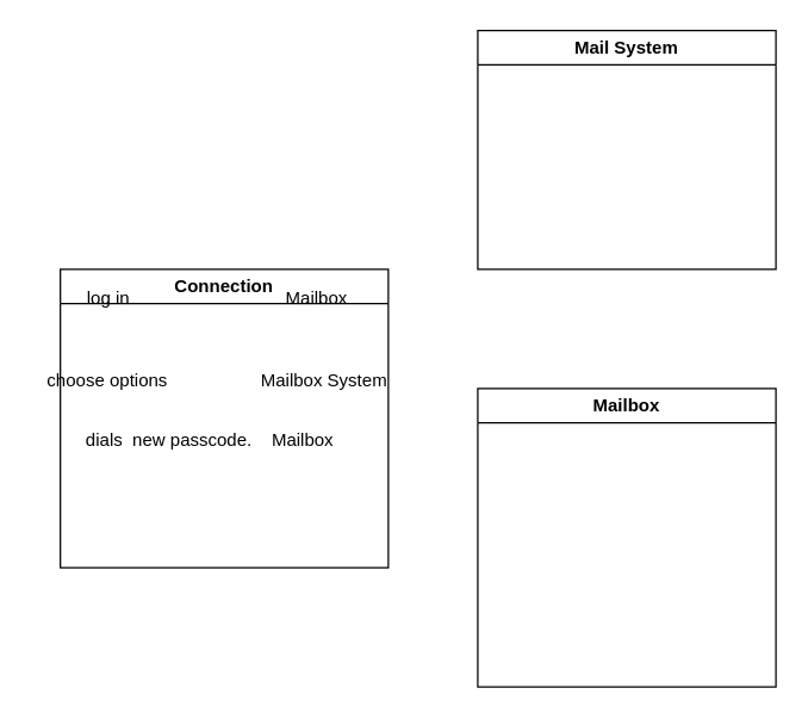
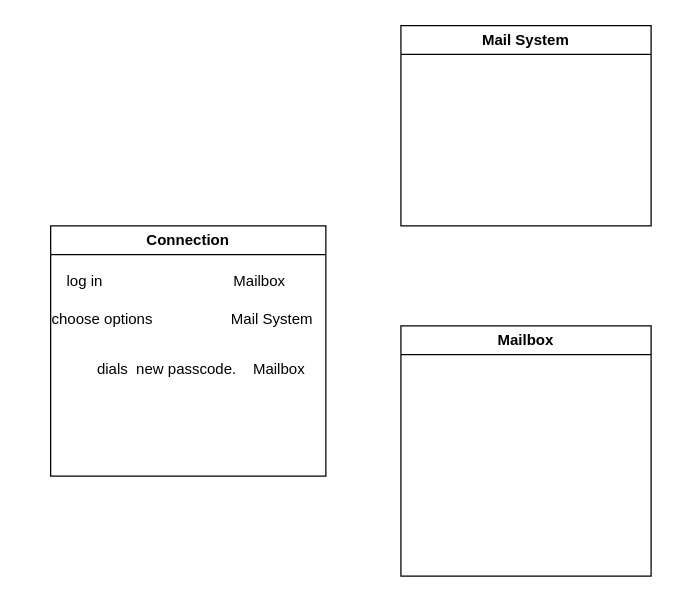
  <mxCell id="0" />
  <mxCell id="1" parent="0" />
  <mxCell id="2" value="Connection" style="swimlane;whiteSpace=wrap;html=1;" vertex="1" parent="1"><mxGeometry x="40" y="180" width="220" height="200" as="geometry" /></mxCell>
- <mxCell id="3" value="log in&amp;nbsp;&lt;span style=&quot;white-space: pre;&quot;&gt;&#09;&lt;/span&gt;&lt;span style=&quot;white-space: pre;&quot;&gt;&#09;&lt;/span&gt;&lt;span style=&quot;white-space: pre;&quot;&gt;&#09;&lt;/span&gt;&lt;span style=&quot;white-space: pre;&quot;&gt;&#09;&lt;/span&gt;Mailbox" style="text;html=1;align=center;verticalAlign=middle;resizable=0;points=[];autosize=1;strokeColor=none;fillColor=none;" vertex="1" parent="2"><mxGeometry x="5" y="5" width="200" height="30" as="geometry" /></mxCell>
- <mxCell id="4" value="&amp;nbsp; &amp;nbsp;choose options&lt;span style=&quot;white-space: pre;&quot;&gt;&#09;&lt;/span&gt;&lt;span style=&quot;white-space: pre;&quot;&gt;&#09;&lt;/span&gt;&amp;nbsp; &amp;nbsp; &amp;nbsp; Mailbox System" style="text;html=1;align=center;verticalAlign=middle;resizable=0;points=[];autosize=1;strokeColor=none;fillColor=none;" vertex="1" parent="2"><mxGeometry x="-20" y="60" width="240" height="30" as="geometry" /></mxCell>
- <mxCell id="5" value="dials&amp;nbsp; new passcode.&amp;nbsp; &amp;nbsp; Mailbox" style="text;html=1;align=center;verticalAlign=middle;resizable=0;points=[];autosize=1;strokeColor=none;fillColor=none;" vertex="1" parent="2"><mxGeometry x="5" y="100" width="190" height="30" as="geometry" /></mxCell>
+ <mxCell id="3" value="log in&amp;nbsp;&lt;span style=&quot;white-space: pre;&quot;&gt;&#09;&lt;/span&gt;&lt;span style=&quot;white-space: pre;&quot;&gt;&#09;&lt;/span&gt;&lt;span style=&quot;white-space: pre;&quot;&gt;&#09;&lt;/span&gt;&lt;span style=&quot;white-space: pre;&quot;&gt;&#09;&lt;/span&gt;Mailbox" style="text;html=1;align=center;verticalAlign=middle;resizable=0;points=[];autosize=1;strokeColor=none;fillColor=none;" vertex="1" parent="2"><mxGeometry y="30" width="200" height="30" as="geometry" /></mxCell>
+ <mxCell id="4" value="&amp;nbsp; &amp;nbsp;choose options&lt;span style=&quot;white-space: pre;&quot;&gt;&#09;&lt;/span&gt;&lt;span style=&quot;white-space: pre;&quot;&gt;&#09;&lt;/span&gt;&amp;nbsp; &amp;nbsp; &amp;nbsp; Mail System" style="text;html=1;align=center;verticalAlign=middle;resizable=0;points=[];autosize=1;strokeColor=none;fillColor=none;" vertex="1" parent="2"><mxGeometry x="-20" y="60" width="240" height="30" as="geometry" /></mxCell>
+ <mxCell id="5" value="dials&amp;nbsp; new passcode.&amp;nbsp; &amp;nbsp; Mailbox" style="text;html=1;align=center;verticalAlign=middle;resizable=0;points=[];autosize=1;strokeColor=none;fillColor=none;" vertex="1" parent="2"><mxGeometry x="25" y="100" width="190" height="30" as="geometry" /></mxCell>
  <mxCell id="6" value="Mailbox" style="swimlane;whiteSpace=wrap;html=1;" vertex="1" parent="1"><mxGeometry x="320" y="260" width="200" height="200" as="geometry" /></mxCell>
  <mxCell id="7" value="Mail System" style="swimlane;whiteSpace=wrap;html=1;" vertex="1" parent="1"><mxGeometry x="320" y="20" width="200" height="160" as="geometry" /></mxCell>
